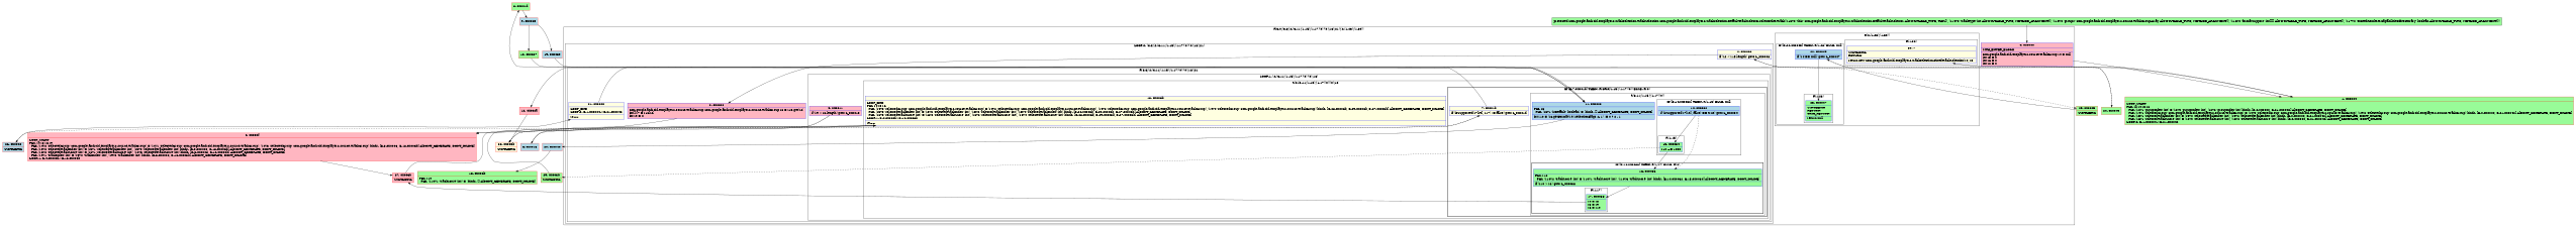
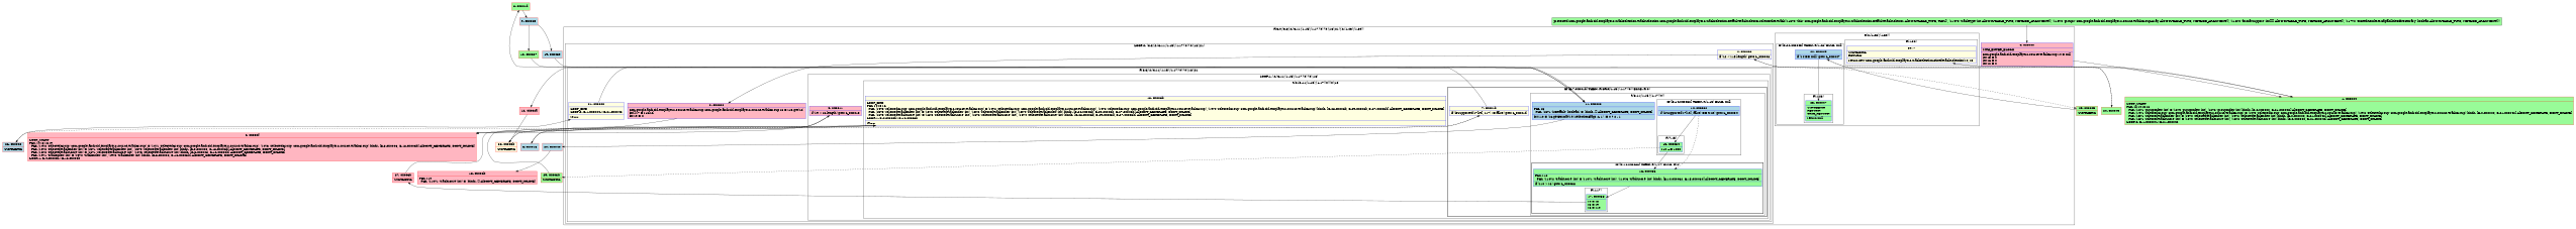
  digraph {
    node [color=red fillcolor=palegreen shape=record style=filled]
    n1 [color=blue label="{15\:\ 0x0034|r10 += 1000\l}"]
    n2 [color=blue fillcolor=lightblue label="{14\:\ 0x0032|if (isSupported(r7[r9], false) == true) goto L_0x0034\l}"]
    n3 [color=blue label="{17\:\ 0x0038|r4 = r8\lr5 = r9\lr6 = r10\l}"]
    n4 [color=blue label="{16\:\ 0x0036|PHI: r10 \l  PHI: (r10v2 'trackScore' int) = (r10v1 'trackScore' int), (r10v3 'trackScore' int) binds: [B:14:0x0032, B:15:0x0034] A[DONT_GENERATE, DONT_INLINE]\l|if (r10 \> r6) goto L_0x0038\l}"]
    n5 [color=blue fillcolor=lightblue label="{11\:\ 0x0028|PHI: r3 \l  PHI: (r3v1 'isDefault' boolean) =  binds: [] A[DONT_GENERATE, DONT_INLINE]\l|int r10 = (r8.getFormat(r9).selectionFlags & 1) != 0 ? 2 : 1\l}"]
    n6 [color=blue fillcolor=lightyellow label="{7\:\ 0x001b|if (isSupported(r7[r9], r17) != false) goto L_0x001d\l}"]
    n7 [color=blue fillcolor=lightyellow label="{18\:\ 0x003b|LOOP_END\lPHI: r4 r5 r6 \l  PHI: (r4v3 'selectedGroup' com.google.android.exoplayer2.source.TrackGroup) = (r4v2 'selectedGroup' com.google.android.exoplayer2.source.TrackGroup), (r4v2 'selectedGroup' com.google.android.exoplayer2.source.TrackGroup), (r4v4 'selectedGroup' com.google.android.exoplayer2.source.TrackGroup) binds: [B:28:0x003b, B:29:0x003b, B:27:0x003b] A[DONT_GENERATE, DONT_INLINE]\l  PHI: (r5v3 'selectedTrackIndex' int) = (r5v2 'selectedTrackIndex' int), (r5v2 'selectedTrackIndex' int), (r5v4 'selectedTrackIndex' int) binds: [B:28:0x003b, B:29:0x003b, B:27:0x003b] A[DONT_GENERATE, DONT_INLINE]\l  PHI: (r6v3 'selectedTrackScore' int) = (r6v2 'selectedTrackScore' int), (r6v2 'selectedTrackScore' int), (r6v4 'selectedTrackScore' int) binds: [B:28:0x003b, B:29:0x003b, B:27:0x003b] A[DONT_GENERATE, DONT_INLINE]\lLOOP:1: B:4:0x000f\-\>B:18:0x003b\l|r9++\l}"]
    n8 [color=blue fillcolor=lightpink label="{5\:\ 0x0011|if (r9 \< r8.length) goto L_0x0013\l}"]
    n9 [color=blue fillcolor=lightpink label="{3\:\ 0x0008|com.google.android.exoplayer2.source.TrackGroup com.google.android.exoplayer2.source.TrackGroup r8 = r15.get(r2)\lint[] r7 = r16[r2]\lint r9 = 0\l}"]
    n10 [color=blue fillcolor=lightyellow label="{21\:\ 0x0042|LOOP_END\lLOOP:0: B:1:0x0004\-\>B:21:0x0042\l|r2++\l}"]
    n11 [color=blue fillcolor=lightyellow label="{2\:\ 0x0006|if (r2 \< r15.length) goto L_0x0008\l}"]
    n12 [color=blue label="{23\:\ 0x0047|SYNTHETIC\lRETURN\lORIG_RETURN\l|return null\l}"]
    n13 [color=blue fillcolor=lightblue label="{22\:\ 0x0045|if (r4 == null) goto L_0x0047\l}"]
    n14 [color=blue fillcolor=lightyellow label="{30\:\ ?|SYNTHETIC\lRETURN\l|return new com.google.android.exoplayer2.trackselection.FixedTrackSelection(r4, r5)\l}"]
    n15 [color=blue fillcolor=lightpink label="{0\:\ 0x0000|MTH_ENTER_BLOCK\l|com.google.android.exoplayer2.source.TrackGroup r4 = null\lint r5 = 0\lint r6 = 0\lint r2 = 0\l}"]
    n16 [label="{29\:\ 0x003b|SYNTHETIC\l}"]
    n17 [fillcolor=lightpink label="{27\:\ 0x003b|SYNTHETIC\l}"]
    n18 [fillcolor=lightpink label="{12\:\ 0x002a}"]
    n19 [fillcolor=lightblue label="{20\:\ 0x0040}"]
    n20 [label="{8\:\ 0x001d}"]
    n21 [fillcolor=lightyellow label="{28\:\ 0x003b|SYNTHETIC\l}"]
    n22 [fillcolor=lightpink label="{4\:\ 0x000f|LOOP_START\lPHI: r4 r5 r6 r9 \l  PHI: (r4v2 'selectedGroup' com.google.android.exoplayer2.source.TrackGroup) = (r4v1 'selectedGroup' com.google.android.exoplayer2.source.TrackGroup), (r4v3 'selectedGroup' com.google.android.exoplayer2.source.TrackGroup) binds: [B:3:0x0008, B:18:0x003b] A[DONT_GENERATE, DONT_INLINE]\l  PHI: (r5v2 'selectedTrackIndex' int) = (r5v1 'selectedTrackIndex' int), (r5v3 'selectedTrackIndex' int) binds: [B:3:0x0008, B:18:0x003b] A[DONT_GENERATE, DONT_INLINE]\l  PHI: (r6v2 'selectedTrackScore' int) = (r6v1 'selectedTrackScore' int), (r6v3 'selectedTrackScore' int) binds: [B:3:0x0008, B:18:0x003b] A[DONT_GENERATE, DONT_INLINE]\l  PHI: (r9v1 'trackIndex' int) = (r9v0 'trackIndex' int), (r9v2 'trackIndex' int) binds: [B:3:0x0008, B:18:0x003b] A[DONT_GENERATE, DONT_INLINE]\lLOOP:1: B:4:0x000f\-\>B:18:0x003b\l}"]
    n23 [fillcolor=lightblue label="{6\:\ 0x0013}"]
    n24 [fillcolor=lightblue label="{26\:\ 0x0042|SYNTHETIC\l}"]
    n25 [label="{1\:\ 0x0004|LOOP_START\lPHI: r2 r4 r5 r6 \l  PHI: (r2v1 'groupIndex' int) = (r2v0 'groupIndex' int), (r2v2 'groupIndex' int) binds: [B:0:0x0000, B:21:0x0042] A[DONT_GENERATE, DONT_INLINE]\l  PHI: (r4v1 'selectedGroup' com.google.android.exoplayer2.source.TrackGroup) = (r4v0 'selectedGroup' com.google.android.exoplayer2.source.TrackGroup), (r4v2 'selectedGroup' com.google.android.exoplayer2.source.TrackGroup) binds: [B:0:0x0000, B:21:0x0042] A[DONT_GENERATE, DONT_INLINE]\l  PHI: (r5v1 'selectedTrackIndex' int) = (r5v0 'selectedTrackIndex' int), (r5v2 'selectedTrackIndex' int) binds: [B:0:0x0000, B:21:0x0042] A[DONT_GENERATE, DONT_INLINE]\l  PHI: (r6v1 'selectedTrackScore' int) = (r6v0 'selectedTrackScore' int), (r6v2 'selectedTrackScore' int) binds: [B:0:0x0000, B:21:0x0042] A[DONT_GENERATE, DONT_INLINE]\lLOOP:0: B:1:0x0004\-\>B:21:0x0042\l}"]
    n26 [label="{25\:\ 0x0045|SYNTHETIC\l}"]
    n27 [label="{24\:\ 0x0049}"]
    n28 [fillcolor=lightblue label="{9\:\ 0x0025}"]
-   n29 [label="{13\:\ 0x002b|PHI: r10 \l  PHI: (r10v1 'trackScore' int) =  binds: [] A[DONT_GENERATE, DONT_INLINE]\l}"]
+   n29 [fillcolor=lightpink label="{13\:\ 0x002b|PHI: r10 \l  PHI: (r10v1 'trackScore' int) =  binds: [] A[DONT_GENERATE, DONT_INLINE]\l}"]
    n30 [label="{10\:\ 0x0027}"]
    n31 [fillcolor=lightblue label="{19\:\ 0x003e}"]
    n32 [label="{protected com.google.android.exoplayer2.trackselection.TrackSelection com.google.android.exoplayer2.trackselection.DefaultTrackSelector.selectOtherTrack((r13v0 'this' com.google.android.exoplayer2.trackselection.DefaultTrackSelector A[IMMUTABLE_TYPE, THIS]), (r14v0 'trackType' int A[IMMUTABLE_TYPE, METHOD_ARGUMENT]), (r15v0 'groups' com.google.android.exoplayer2.source.TrackGroupArray A[IMMUTABLE_TYPE, METHOD_ARGUMENT]), (r16v0 'formatSupport' int[][] A[IMMUTABLE_TYPE, METHOD_ARGUMENT]), (r17v0 'exceedRendererCapabilitiesIfNecessary' boolean A[IMMUTABLE_TYPE, METHOD_ARGUMENT])) }" color=""]
    subgraph cluster_1 {
      label="R(3:0|(3:3|(2:(3:11|(1:15)|(1:17)(0))(0)|18)|21)|(2:(1:23)|(1:30)))"
      n15
      subgraph cluster_2 {
        label="LOOP:0: (3:3|(2:(3:11|(1:15)|(1:17)(0))(0)|18)|21)"
        n11
        subgraph cluster_3 {
          label="R(3:3|(2:(3:11|(1:15)|(1:17)(0))(0)|18)|21)"
          n9
          n10
          subgraph cluster_4 {
            label="LOOP:1: (2:(3:11|(1:15)|(1:17)(0))(0)|18)"
            n8
            subgraph cluster_5 {
              label="R(2:(3:11|(1:15)|(1:17)(0))(0)|18)"
              n7
              subgraph cluster_6 {
                label="IF [B:7:0x001b] THEN: R(3:11|(1:15)|(1:17)(0)) ELSE: R(0)"
                n6
                subgraph cluster_7 {
                  label="R(3:11|(1:15)|(1:17)(0))"
                  n5
                  subgraph cluster_8 {
                    label="IF [B:14:0x0032] THEN: R(1:15) ELSE: null"
                    n2
                    subgraph cluster_9 {
-                     label="R(1:15)"
+                     label="R(7:15)"
                      n1
                    }
                  }
                  subgraph cluster_10 {
                    label="IF [B:16:0x0036] THEN: R(1:17) ELSE: R(0)"
                    n4
                    subgraph cluster_11 {
                      label="R(1:17)"
                      n3
                    }
                    subgraph cluster_12 {
                      label="R(0)"
                    }
                  }
                }
                subgraph cluster_13 {
                  label="R(0)"
                }
              }
            }
          }
        }
      }
      subgraph cluster_14 {
        label="R(2:(1:23)|(1:30))"
        subgraph cluster_15 {
          label="IF [B:22:0x0045] THEN: R(1:23) ELSE: null"
          n13
          subgraph cluster_16 {
            label="R(1:23)"
            n12
          }
        }
        subgraph cluster_17 {
          label="R(1:30)"
          n14
        }
      }
    }
    n1 -> n4
    n1 -> n16 [style=dashed]
    n2 -> n1
    n2 -> n4 [style=dashed]
    n3 -> n17
    n4 -> n3
    n5 -> n18
    n5 -> n19
    n6 -> n20
    n6 -> n21 [style=dashed]
    n7 -> n22
    n8 -> n23
    n8 -> n24 [style=dashed]
    n9 -> n22
    n10 -> n25
    n11 -> n9
    n11 -> n26 [style=dashed]
    n13 -> n12
    n13 -> n27 [style=dashed]
    n15 -> n25
    n16 -> n7
    n17 -> n7
    n18 -> n21
    n19 -> n29
    n20 -> n28
    n21 -> n7
-   n22 -> n17
+   n22 -> n8
    n23 -> n6
    n24 -> n10
    n25 -> n11
    n26 -> n13
    n27 -> n14
    n28 -> n30
    n28 -> n31
    n30 -> n5
    n31 -> n5
    n32 -> n15
  }
